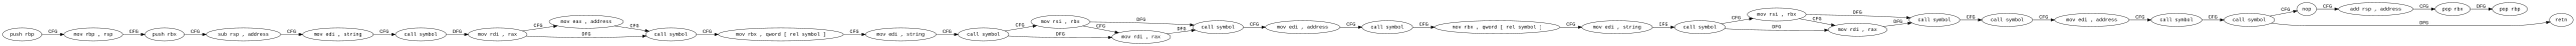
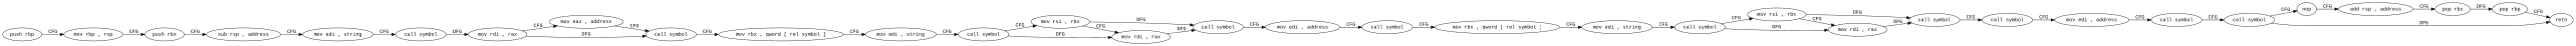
  digraph {
    fontname="Liberation Mono"
    rankdir=LR
    node [fontname="Liberation Mono"]
    edge [fontname="Liberation Mono"]
    n1 [label="push rbp"]
    n2 [label="mov rbp , rsp"]
    n3 [label="push rbx"]
    n4 [label="sub rsp , address"]
    n5 [label="mov edi , string"]
    n6 [label="call symbol"]
    n7 [label="mov rdi , rax"]
    n8 [label="mov eax , address"]
    n9 [label="call symbol"]
    n10 [label="mov rbx , qword [ rel symbol ]"]
    n11 [label="mov edi , string"]
    n12 [label="call symbol"]
    n13 [label="mov rsi , rbx"]
    n14 [label="mov rdi , rax"]
    n15 [label="call symbol"]
    n16 [label="mov edi , address"]
    n17 [label="call symbol"]
    n18 [label="mov rbx , qword [ rel symbol ]"]
    n19 [label="mov edi , string"]
    n20 [label="call symbol"]
    n21 [label="mov rsi , rbx"]
    n22 [label="mov rdi , rax"]
    n23 [label="call symbol"]
    n24 [label="call symbol"]
    n25 [label="mov edi , address"]
    n26 [label="call symbol"]
    n27 [label="call symbol"]
    n28 [label=nop]
    n29 [label=retn]
    n30 [label="add rsp , address"]
    n31 [label="pop rbx"]
    n32 [label="pop rbp"]
    n1 -> n2 [label=CFG]
    n2 -> n3 [label=CFG]
    n3 -> n4 [label=CFG]
    n4 -> n5 [label=CFG]
    n5 -> n6 [label=CFG]
    n6 -> n7 [label=DFG]
    n7 -> n8 [label=CFG]
    n7 -> n9 [label=DFG]
    n8 -> n9 [label=CFG]
    n9 -> n10 [label=CFG]
    n10 -> n11 [label=CFG]
    n11 -> n12 [label=CFG]
    n12 -> n13 [label=CFG]
    n12 -> n14 [label=DFG]
    n13 -> n14 [label=CFG]
    n13 -> n15 [label=DFG]
    n14 -> n15 [label=DFG]
    n15 -> n16 [label=CFG]
    n16 -> n17 [label=CFG]
    n17 -> n18 [label=CFG]
    n18 -> n19 [label=CFG]
    n19 -> n20 [label=CFG]
    n20 -> n21 [label=CFG]
    n20 -> n22 [label=DFG]
    n21 -> n22 [label=CFG]
    n21 -> n23 [label=DFG]
    n22 -> n23 [label=DFG]
    n23 -> n24 [label=CFG]
    n24 -> n25 [label=CFG]
    n25 -> n26 [label=CFG]
    n26 -> n27 [label=CFG]
    n27 -> n28 [label=CFG]
    n27 -> n29 [label=DFG]
    n28 -> n30 [label=CFG]
    n30 -> n31 [label=CFG]
    n31 -> n32 [label=DFG]
+   n32 -> n29 [label=CFG]
  }
